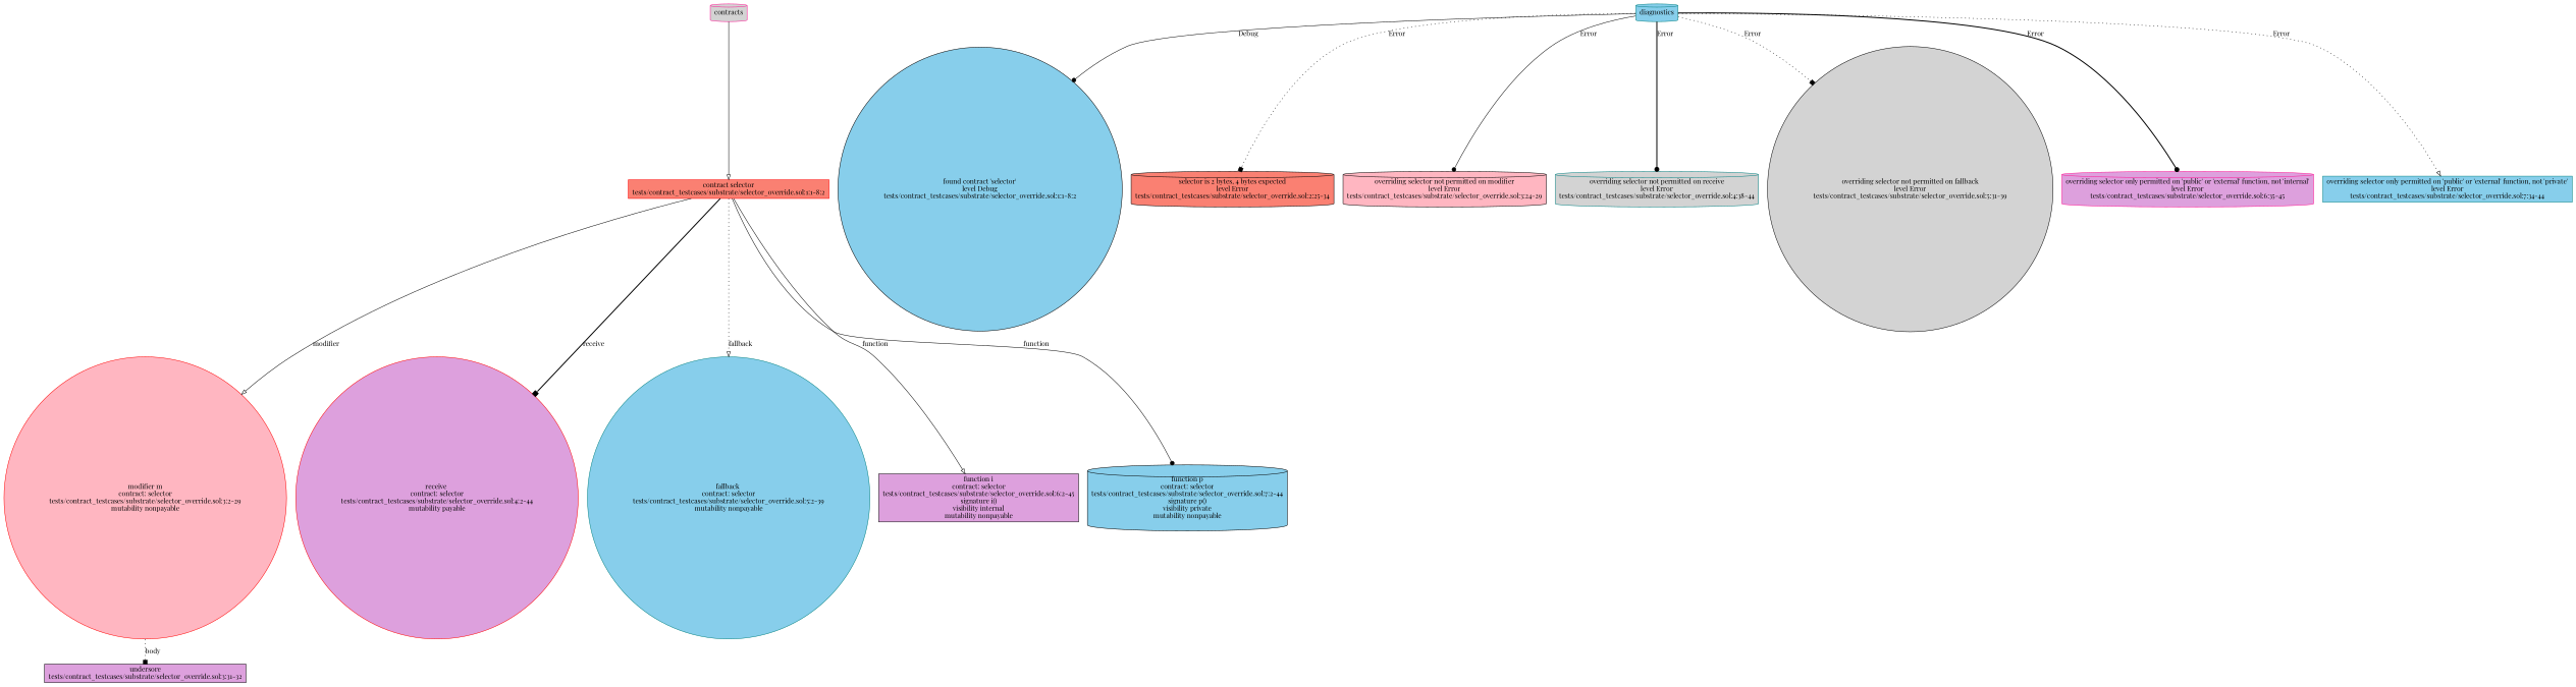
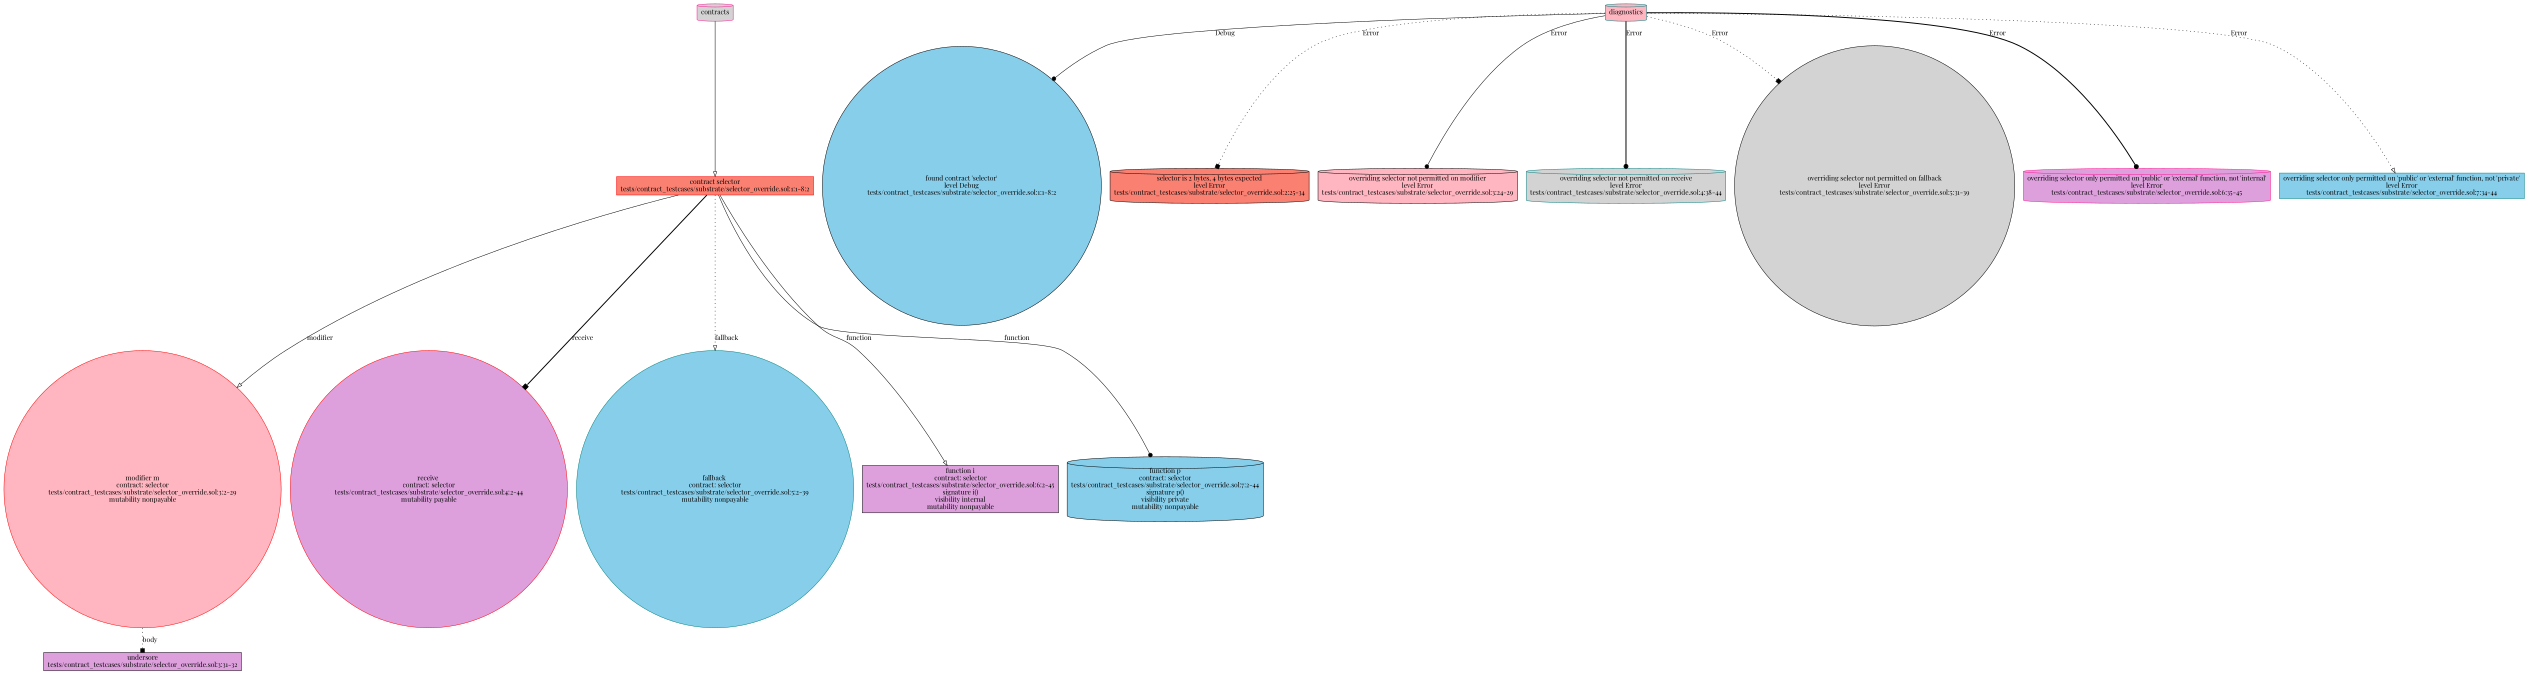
  strict digraph {
    fontname="Playfair Display"
    node [style=filled fillcolor=plum color=black shape=cylinder fontname="Playfair Display"]
    edge [style=solid arrowhead=onormal fontname="Playfair Display"]
    n1 [label="contract selector\ntests/contract_testcases/substrate/selector_override.sol:1:1-8:2" fillcolor=salmon color=red shape=box]
    n2 [label="modifier m\ncontract: selector\ntests/contract_testcases/substrate/selector_override.sol:3:2-29\nmutability nonpayable" fillcolor=lightpink color=red shape=circle]
    n3 [label="receive \ncontract: selector\ntests/contract_testcases/substrate/selector_override.sol:4:2-44\nmutability payable" color=red shape=circle]
    n4 [label="fallback \ncontract: selector\ntests/contract_testcases/substrate/selector_override.sol:5:2-39\nmutability nonpayable" fillcolor=skyblue color=teal shape=circle]
    n5 [label="function i\ncontract: selector\ntests/contract_testcases/substrate/selector_override.sol:6:2-45\nsignature i()\nvisibility internal\nmutability nonpayable" shape=box]
    n6 [label="function p\ncontract: selector\ntests/contract_testcases/substrate/selector_override.sol:7:2-44\nsignature p()\nvisibility private\nmutability nonpayable" fillcolor=skyblue]
    n7 [label="undersore\ntests/contract_testcases/substrate/selector_override.sol:3:31-32" shape=box]
    n8 [label="found contract 'selector'\nlevel Debug\ntests/contract_testcases/substrate/selector_override.sol:1:1-8:2" fillcolor=skyblue shape=circle]
    n9 [label="selector is 2 bytes, 4 bytes expected\nlevel Error\ntests/contract_testcases/substrate/selector_override.sol:2:25-34" fillcolor=salmon]
    n10 [label="overriding selector not permitted on modifier\nlevel Error\ntests/contract_testcases/substrate/selector_override.sol:3:24-29" fillcolor=lightpink]
    n11 [label="overriding selector not permitted on receive\nlevel Error\ntests/contract_testcases/substrate/selector_override.sol:4:38-44" fillcolor=lightgrey color=teal]
    n12 [label="overriding selector not permitted on fallback\nlevel Error\ntests/contract_testcases/substrate/selector_override.sol:5:31-39" fillcolor=lightgrey shape=circle]
    n13 [label="overriding selector only permitted on 'public' or 'external' function, not 'internal'\nlevel Error\ntests/contract_testcases/substrate/selector_override.sol:6:35-45" color=deeppink]
    n14 [label="overriding selector only permitted on 'public' or 'external' function, not 'private'\nlevel Error\ntests/contract_testcases/substrate/selector_override.sol:7:34-44" fillcolor=skyblue color=teal shape=box]
    contracts [fillcolor=lightgrey color=deeppink]
-   diagnostics [fillcolor=skyblue color=teal]
+   diagnostics [fillcolor=lightpink color=teal]
    n1 -> n2 [label=modifier]
    n1 -> n3 [label=receive style=bold arrowhead=box]
    n1 -> n4 [label=fallback style=dotted]
    n1 -> n5 [label=function]
    n1 -> n6 [label=function arrowhead=dot]
    n2 -> n7 [label=body style=dotted arrowhead=box]
    contracts -> n1
    diagnostics -> n8 [label=Debug arrowhead=dot]
    diagnostics -> n9 [label=Error style=dotted arrowhead=box]
    diagnostics -> n10 [label=Error arrowhead=dot]
    diagnostics -> n11 [label=Error style=bold arrowhead=dot]
    diagnostics -> n12 [label=Error style=dotted arrowhead=box]
    diagnostics -> n13 [label=Error style=bold arrowhead=dot]
    diagnostics -> n14 [label=Error style=dotted]
  }
